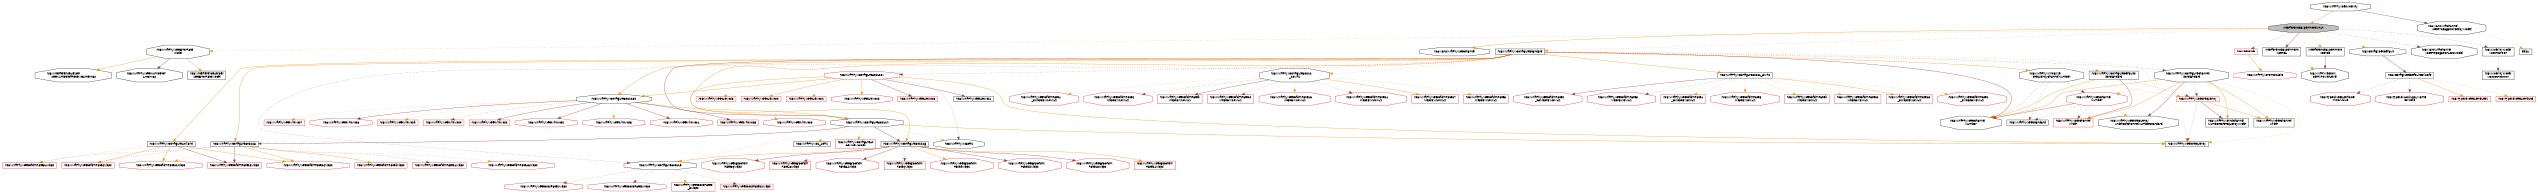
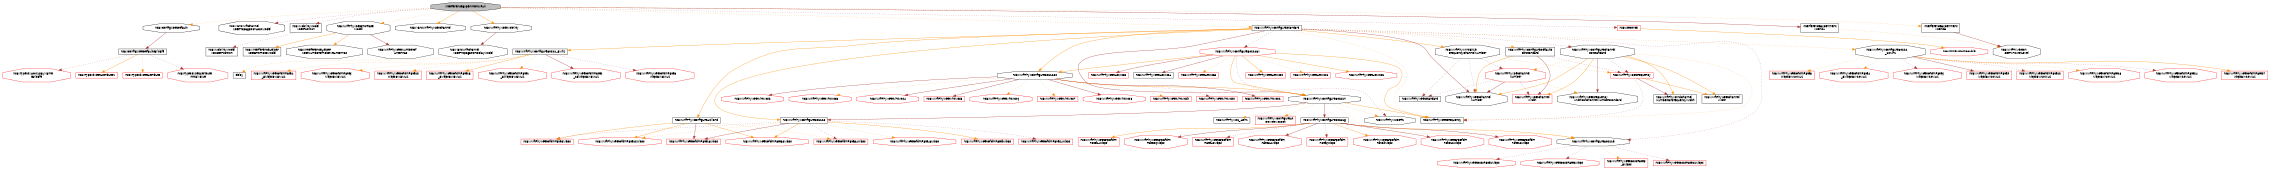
  digraph {
    rankdir=TB
    node [color=red fillcolor=white fontname=Helvetica fontsize=10 shape=box style=filled]
    edge [color=darkorange fontname=Helvetica fontsize=10 labelfontname=Helvetica labelfontsize=10 style=dotted]
    n1 [color=black fillcolor=grey75 fontcolor=black height=0.2 label="InterferenceExperiment::Run" shape=octagon width=0.4]
    n2 [color=black height=0.2 label="ns3::Config::SetDefault" shape=octagon width=0.4]
    n3 [color=black height=0.2 label="ns3::YansWifiChannel\l::SetPropagationLossModel" shape=octagon width=0.4]
    n4 [color=black height=0.2 label="ns3::MobilityModel\l::SetPosition" width=0.4]
    n5 [color=black height=0.2 label="ns3::WifiPhy::SetErrorRate\lModel" shape=octagon width=0.4]
    n6 [color=black height=0.2 label="ns3::YansWifiPhy::SetChannel" shape=octagon width=0.4]
    n7 [color=black height=0.2 label="ns3::WifiPhy::SetMobility" shape=octagon width=0.4]
    n8 [color=black height=0.2 label="ns3::WifiPhy::ConfigureStandard" width=0.4]
    n9 [height=0.2 label="ns3::Seconds" width=0.4]
    n10 [color=black height=0.2 label="InterferenceExperiment\l::SendA" width=0.4]
    n11 [color=black height=0.2 label="InterferenceExperiment\l::SendB" width=0.4]
    n12 [color=black height=0.2 label="ns3::Config::SetDefaultFailSafe" width=0.4]
    n13 [color=black height=0.2 label="ns3::YansWifiChannel\l::SetPropagationDelayModel" shape=octagon width=0.4]
    n14 [color=black height=0.2 label=delay width=0.4]
    n15 [color=black height=0.2 label="ns3::MobilityModel\l::DoSetPosition" width=0.4]
    n16 [color=black height=0.2 label="ns3::InterferenceHelper\l::SetErrorRateModel" width=0.4]
    n17 [color=black height=0.2 label="ns3::InterferenceHelper\l::SetNumberOfReceiveAntennas" shape=octagon width=0.4]
    n18 [color=black height=0.2 label="ns3::WifiPhy::GetNumberOf\lAntennas" shape=octagon width=0.4]
    n19 [color=black height=0.2 label="ns3::WifiPhy::Initialize\lFrequencyChannelNumber" shape=octagon width=0.4]
    n20 [color=black height=0.2 label="ns3::WifiPhy::GetFrequency" width=0.4]
    n21 [color=black height=0.2 label="ns3::WifiPhy::GetChannel\lNumber" shape=octagon width=0.4]
    n22 [color=black height=0.2 label="ns3::WifiPhy::ConfigureDefaults\lForStandard" width=0.4]
    n23 [color=black height=0.2 label="ns3::WifiPhy::ConfigureChannel\lForStandard" shape=octagon width=0.4]
    n24 [color=black height=0.2 label="ns3::WifiPhy::Configure80211a" width=0.4]
    n25 [color=black height=0.2 label="ns3::WifiPhy::Configure80211b" shape=octagon width=0.4]
    n26 [color=black height=0.2 label="ns3::WifiPhy::Configure80211g" width=0.4]
    n27 [color=black height=0.2 label="ns3::WifiPhy::Configure80211\l_10Mhz" shape=octagon width=0.4]
    n28 [color=black height=0.2 label="ns3::WifiPhy::Configure80211_5Mhz" width=0.4]
    n29 [color=black height=0.2 label="ns3::WifiPhy::ConfigureHolland" width=0.4]
    n30 [color=black height=0.2 label="ns3::WifiPhy::Configure80211n" shape=octagon width=0.4]
    n31 [color=black height=0.2 label="ns3::WifiPhy::Configure80211ac" shape=octagon width=0.4]
    n32 [height=0.2 label="ns3::WifiPhy::Configure80211ax" shape=octagon width=0.4]
-   n33 [height=0.2 label="ns3::WifiPhy::FromDouble" shape=octagon width=0.4]
+   n33 [height=0.2 label="ns3::Time::FromDouble" shape=octagon width=0.4]
    n34 [color=black height=0.2 label="ns3::WifiTxVector::\lSetTxPowerLevel" shape=octagon width=0.4]
    n35 [height=0.2 label="ns3::TypeId::LookupByName\lFailSafe" shape=octagon width=0.4]
    n36 [height=0.2 label="ns3::TypeId::GetAttributeN" width=0.4]
    n37 [height=0.2 label="ns3::TypeId::GetAttribute" width=0.4]
    n38 [height=0.2 label="ns3::TypeId::SetAttribute\lInitialValue" shape=octagon width=0.4]
    n39 [height=0.2 label="ns3::WifiPhy::SetFrequency" width=0.4]
    n40 [color=black height=0.2 label="ns3::WifiPhy::GetStandard" width=0.4]
    n41 [height=0.2 label="ns3::WifiPhy::SetChannel\lNumber" shape=octagon width=0.4]
    n42 [height=0.2 label="ns3::WifiPhy::SetChannel\lWidth" width=0.4]
    n43 [color=black height=0.2 label="ns3::WifiPhy::FindChannel\lNumberForFrequencyWidth" width=0.4]
    n44 [color=black height=0.2 label="ns3::WifiPhy::GetChannel\lWidth" width=0.4]
    n45 [color=black height=0.2 label="ns3::WifiPhy::GetFrequency\lWidthForChannelNumberStandard" shape=octagon width=0.4]
    n46 [height=0.2 label="ns3::WifiPhy::GetOfdmRate6Mbps" width=0.4]
    n47 [height=0.2 label="ns3::WifiPhy::GetOfdmRate9Mbps" width=0.4]
    n48 [height=0.2 label="ns3::WifiPhy::GetOfdmRate12Mbps" shape=octagon width=0.4]
    n49 [height=0.2 label="ns3::WifiPhy::GetOfdmRate18Mbps" width=0.4]
    n50 [height=0.2 label="ns3::WifiPhy::GetOfdmRate24Mbps" width=0.4]
    n51 [height=0.2 label="ns3::WifiPhy::GetOfdmRate36Mbps" shape=octagon width=0.4]
    n52 [height=0.2 label="ns3::WifiPhy::GetOfdmRate48Mbps" shape=octagon width=0.4]
    n53 [height=0.2 label="ns3::WifiPhy::GetOfdmRate54Mbps" width=0.4]
    n54 [height=0.2 label="ns3::WifiPhy::GetDsssRate1Mbps" shape=octagon width=0.4]
    n55 [height=0.2 label="ns3::WifiPhy::GetDsssRate2Mbps" shape=octagon width=0.4]
    n56 [height=0.2 label="ns3::WifiPhy::GetDsssRate5\l_5Mbps" width=0.4]
    n57 [height=0.2 label="ns3::WifiPhy::GetDsssRate11Mbps" width=0.4]
    n58 [height=0.2 label="ns3::WifiPhy::GetErpOfdm\lRate6Mbps" width=0.4]
    n59 [height=0.2 label="ns3::WifiPhy::GetErpOfdm\lRate9Mbps" shape=octagon width=0.4]
    n60 [height=0.2 label="ns3::WifiPhy::GetErpOfdm\lRate12Mbps" shape=octagon width=0.4]
    n61 [height=0.2 label="ns3::WifiPhy::GetErpOfdm\lRate18Mbps" shape=octagon width=0.4]
    n62 [height=0.2 label="ns3::WifiPhy::GetErpOfdm\lRate24Mbps" width=0.4]
    n63 [height=0.2 label="ns3::WifiPhy::GetErpOfdm\lRate36Mbps" shape=octagon width=0.4]
    n64 [height=0.2 label="ns3::WifiPhy::GetErpOfdm\lRate48Mbps" width=0.4]
    n65 [height=0.2 label="ns3::WifiPhy::GetErpOfdm\lRate54Mbps" shape=octagon width=0.4]
    n66 [height=0.2 label="ns3::WifiPhy::GetOfdmRate3\lMbpsBW10MHz" width=0.4]
    n67 [height=0.2 label="ns3::WifiPhy::GetOfdmRate4\l_5MbpsBW10MHz" shape=octagon width=0.4]
    n68 [height=0.2 label="ns3::WifiPhy::GetOfdmRate6\lMbpsBW10MHz" shape=octagon width=0.4]
    n69 [height=0.2 label="ns3::WifiPhy::GetOfdmRate9\lMbpsBW10MHz" width=0.4]
    n70 [height=0.2 label="ns3::WifiPhy::GetOfdmRate12\lMbpsBW10MHz" width=0.4]
    n71 [height=0.2 label="ns3::WifiPhy::GetOfdmRate18\lMbpsBW10MHz" shape=octagon width=0.4]
    n72 [height=0.2 label="ns3::WifiPhy::GetOfdmRate24\lMbpsBW10MHz" shape=octagon width=0.4]
    n73 [height=0.2 label="ns3::WifiPhy::GetOfdmRate27\lMbpsBW10MHz" width=0.4]
    n74 [height=0.2 label="ns3::WifiPhy::GetOfdmRate1\l_5MbpsBW5MHz" shape=octagon width=0.4]
    n75 [height=0.2 label="ns3::WifiPhy::GetOfdmRate2\l_25MbpsBW5MHz" shape=octagon width=0.4]
    n76 [height=0.2 label="ns3::WifiPhy::GetOfdmRate3\lMbpsBW5MHz" shape=octagon width=0.4]
    n77 [height=0.2 label="ns3::WifiPhy::GetOfdmRate4\l_5MbpsBW5MHz" width=0.4]
    n78 [height=0.2 label="ns3::WifiPhy::GetOfdmRate6\lMbpsBW5MHz" shape=octagon width=0.4]
-   n79 [height=0.2 label="ns3::WifiPhy::GetOfdmRate9\lMbpsBW5MHz" width=0.4]
    n80 [height=0.2 label="ns3::WifiPhy::GetOfdmRate12\lMbpsBW5MHz" width=0.4]
    n81 [height=0.2 label="ns3::WifiPhy::GetOfdmRate13\l_5MbpsBW5MHz" width=0.4]
    n82 [color=black height=0.2 label="ns3::WifiPhy::Is2_4Ghz" width=0.4]
    n83 [color=black height=0.2 label="ns3::WifiPhy::Is5Ghz" shape=octagon width=0.4]
    n84 [height=0.2 label="ns3::WifiPhy::ConfigureHt\lDeviceMcsSet" width=0.4]
    n85 [height=0.2 label="ns3::WifiPhy::GetVhtMcs0" width=0.4]
    n86 [height=0.2 label="ns3::WifiPhy::GetVhtMcs1" width=0.4]
    n87 [height=0.2 label="ns3::WifiPhy::GetVhtMcs2" shape=octagon width=0.4]
    n88 [height=0.2 label="ns3::WifiPhy::GetVhtMcs3" shape=octagon width=0.4]
    n89 [height=0.2 label="ns3::WifiPhy::GetVhtMcs4" shape=octagon width=0.4]
    n90 [height=0.2 label="ns3::WifiPhy::GetVhtMcs5" width=0.4]
    n91 [height=0.2 label="ns3::WifiPhy::GetVhtMcs6" shape=octagon width=0.4]
    n92 [height=0.2 label="ns3::WifiPhy::GetVhtMcs7" width=0.4]
    n93 [height=0.2 label="ns3::WifiPhy::GetVhtMcs8" shape=octagon width=0.4]
    n94 [height=0.2 label="ns3::WifiPhy::GetVhtMcs9" width=0.4]
    n95 [height=0.2 label="ns3::WifiPhy::GetHeMcs0" width=0.4]
    n96 [height=0.2 label="ns3::WifiPhy::GetHeMcs1" width=0.4]
    n97 [height=0.2 label="ns3::WifiPhy::GetHeMcs2" shape=octagon width=0.4]
    n98 [height=0.2 label="ns3::WifiPhy::GetHeMcs3" width=0.4]
    n99 [color=black height=0.2 label="ns3::WifiPhy::GetHeMcs4" width=0.4]
    n100 [height=0.2 label="ns3::WifiPhy::GetHeMcs5" width=0.4]
    n1 -> n2
    n1 -> n3 [color=brown]
    n1 -> n4 [color=brown]
    n1 -> n5
    n1 -> n6 [style=solid]
-   n7 -> n1 [style=solid]
+   n1 -> n7 [style=solid]
    n1 -> n8
    n1 -> n9 [color=brown]
    n1 -> n10 [color=brown style=solid]
    n1 -> n11
    n2 -> n12 [color=brown style=solid]
    n4 -> n15 [color=brown]
    n5 -> n16 [style=solid]
    n5 -> n17 [style=solid]
    n5 -> n18 [color=brown style=solid]
    n7 -> n13 [color=brown style=solid]
    n8 -> n19 [style=solid]
    n8 -> n20
    n8 -> n21 [color=brown style=solid]
    n8 -> n22
    n8 -> n23 [color=brown]
    n8 -> n24 [style=solid]
    n8 -> n25 [color=brown]
-   n8 -> n26 [style=solid]
    n8 -> n27
    n8 -> n28 [style=solid]
    n8 -> n29 [style=solid]
    n8 -> n30 [color=brown style=solid]
    n8 -> n31 [style=solid]
    n8 -> n32 [color=brown]
    n9 -> n33 [style=solid]
    n10 -> n34
    n11 -> n34 [color=brown style=solid]
    n12 -> n35 [color=brown]
    n12 -> n36 [style=solid]
    n12 -> n37
    n12 -> n38 [color=brown]
    n13 -> n14
    n19 -> n21 [color=brown]
    n19 -> n39
    n19 -> n40 [color=brown]
    n19 -> n41 [color=brown]
    n22 -> n21 [style=solid]
    n22 -> n39 [color=brown]
    n22 -> n42 [color=brown style=solid]
    n23 -> n20
    n23 -> n21 [style=solid]
    n23 -> n39 [color=brown]
    n23 -> n41
    n23 -> n42 [style=solid]
    n23 -> n43 [style=solid]
    n23 -> n44 [style=solid]
    n23 -> n45 [color=brown style=solid]
    n24 -> n46 [color=brown]
    n24 -> n47 [style=solid]
    n24 -> n48
    n24 -> n49 [color=brown style=solid]
    n24 -> n50 [color=brown]
    n24 -> n51 [style=solid]
    n24 -> n52
    n24 -> n53 [color=brown]
    n25 -> n54 [color=brown]
    n25 -> n55 [color=brown]
    n25 -> n56
    n25 -> n57 [color=brown]
    n26 -> n25 [style=solid]
    n26 -> n58 [color=brown]
    n26 -> n59 [style=solid]
    n26 -> n60 [color=brown style=solid]
    n26 -> n61 [color=brown style=solid]
    n26 -> n62 [style=solid]
    n26 -> n63 [color=brown style=solid]
    n26 -> n64 [color=brown]
    n26 -> n65 [color=brown style=solid]
    n27 -> n66
    n27 -> n67
    n27 -> n68 [color=brown]
    n27 -> n69 [color=brown style=solid]
    n27 -> n70 [color=brown]
    n27 -> n71
    n27 -> n72 [color=brown]
    n27 -> n73 [style=solid]
    n28 -> n74
    n28 -> n75 [color=brown style=solid]
    n28 -> n76 [color=brown]
    n28 -> n77
    n28 -> n78
-   n28 -> n79
    n28 -> n80
    n28 -> n81 [style=solid]
    n29 -> n46 [style=solid]
    n29 -> n48 [style=solid]
    n29 -> n49 [color=brown style=solid]
    n29 -> n51 [style=solid]
    n29 -> n53
    n30 -> n20 [style=solid]
    n30 -> n24 [color=brown style=solid]
    n30 -> n25
    n30 -> n26 [color=brown style=solid]
    n30 -> n82
    n30 -> n83
    n30 -> n84
    n31 -> n30 [style=solid]
    n31 -> n85 [color=brown]
    n31 -> n86 [color=brown style=solid]
    n31 -> n87 [color=brown style=solid]
    n31 -> n88
    n31 -> n89 [color=brown style=solid]
    n31 -> n90 [color=brown style=solid]
    n31 -> n91
    n31 -> n92
    n31 -> n93 [color=brown style=solid]
    n31 -> n94
    n32 -> n20 [style=solid]
    n32 -> n30 [style=solid]
    n32 -> n31 [style=solid]
    n32 -> n83 [color=brown]
    n32 -> n95 [style=solid]
    n32 -> n96
    n32 -> n97 [style=solid]
    n32 -> n98 [color=brown style=solid]
    n32 -> n99 [color=brown style=solid]
    n32 -> n100
    n39 -> n20 [color=brown]
    n39 -> n43 [color=brown style=solid]
    n39 -> n44 [style=solid]
    n41 -> n21 [color=brown style=solid]
    n41 -> n40 [color=brown]
    n41 -> n42 [color=brown]
    n41 -> n45
  }
